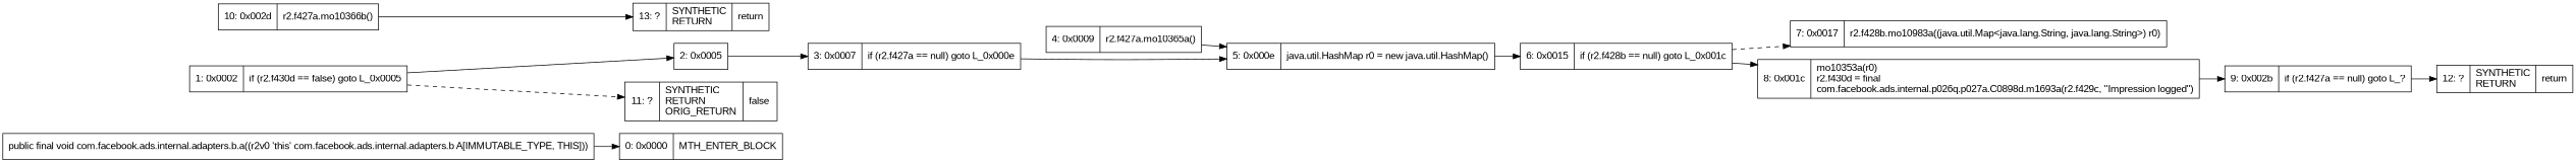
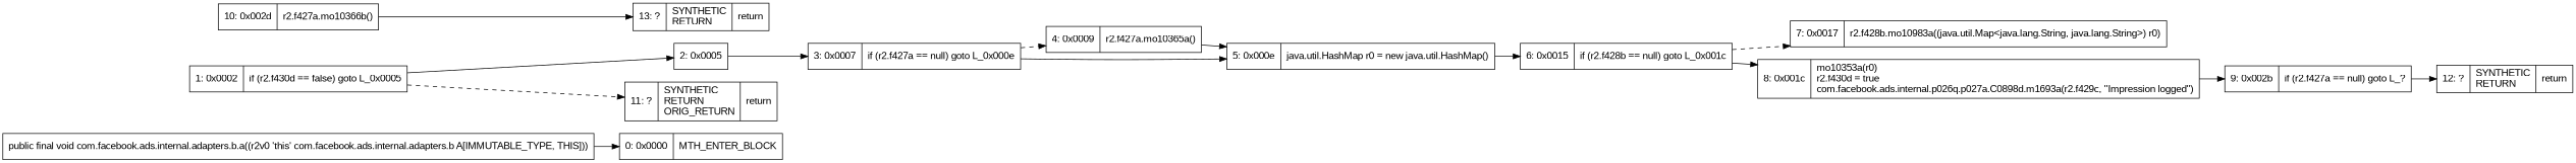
  digraph {
    fontname="Liberation Sans"
    rankdir=LR
    node [fontname="Liberation Sans" shape=record]
    edge [fontname="Liberation Sans"]
    n1 [label="{0\:\ 0x0000|MTH_ENTER_BLOCK\l}"]
    n2 [label="{1\:\ 0x0002|if (r2.f430d == false) goto L_0x0005\l}"]
    n3 [label="{2\:\ 0x0005}"]
-   n4 [label="{11\:\ ?|SYNTHETIC\lRETURN\lORIG_RETURN\l|false\l}"]
+   n4 [label="{11\:\ ?|SYNTHETIC\lRETURN\lORIG_RETURN\l|return\l}"]
    n5 [label="{3\:\ 0x0007|if (r2.f427a == null) goto L_0x000e\l}"]
    n6 [label="{4\:\ 0x0009|r2.f427a.mo10365a()\l}"]
    n7 [label="{5\:\ 0x000e|java.util.HashMap r0 = new java.util.HashMap()\l}"]
    n8 [label="{6\:\ 0x0015|if (r2.f428b == null) goto L_0x001c\l}"]
    n9 [label="{7\:\ 0x0017|r2.f428b.mo10983a((java.util.Map\<java.lang.String, java.lang.String\>) r0)\l}"]
-   n10 [label="{8\:\ 0x001c|mo10353a(r0)\lr2.f430d = final\lcom.facebook.ads.internal.p026q.p027a.C0898d.m1693a(r2.f429c, \"Impression logged\")\l}"]
+   n10 [label="{8\:\ 0x001c|mo10353a(r0)\lr2.f430d = true\lcom.facebook.ads.internal.p026q.p027a.C0898d.m1693a(r2.f429c, \"Impression logged\")\l}"]
    n11 [label="{9\:\ 0x002b|if (r2.f427a == null) goto L_?\l}"]
    n12 [label="{12\:\ ?|SYNTHETIC\lRETURN\l|return\l}"]
    n13 [label="{10\:\ 0x002d|r2.f427a.mo10366b()\l}"]
    n14 [label="{13\:\ ?|SYNTHETIC\lRETURN\l|return\l}"]
    n15 [label="{public final void com.facebook.ads.internal.adapters.b.a((r2v0 'this' com.facebook.ads.internal.adapters.b A[IMMUTABLE_TYPE, THIS])) }"]
    n2 -> n3
    n2 -> n4 [style=dashed]
    n3 -> n5
+   n5 -> n6 [style=dashed]
    n5 -> n7
    n6 -> n7
    n7 -> n8
    n8 -> n9 [style=dashed]
    n8 -> n10
    n10 -> n11
    n11 -> n12
    n13 -> n14
    n15 -> n1
  }
